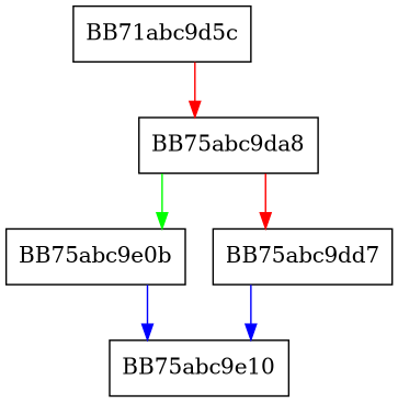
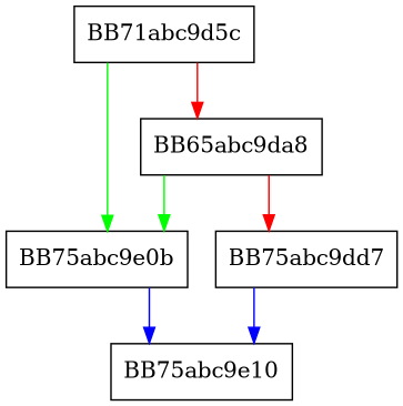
  digraph {
    splines=ortho
    node [shape=box]
    edge [color=green]
    n1 [label=BB71abc9d5c]
    BB75abc9e0b
-   BB75abc9da8
+   BB75abc9da8 [label=BB65abc9da8]
    BB75abc9e10
    BB75abc9dd7
+   n1 -> BB75abc9e0b
    n1 -> BB75abc9da8 [color=red]
    BB75abc9e0b -> BB75abc9e10 [color=blue]
    BB75abc9da8 -> BB75abc9e0b
    BB75abc9da8 -> BB75abc9dd7 [color=red]
    BB75abc9dd7 -> BB75abc9e10 [color=blue]
  }
